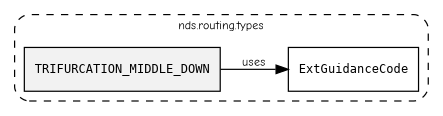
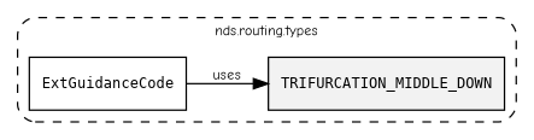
  digraph {
    fontsize=10
    rankdir=LR
    fontname="Comic Neue"
    node [fontsize=10 shape=box fontname="Comic Neue"]
    n1 [fillcolor="#0000000D" label=<<font face="monospace"><table align="center" border="0" cellspacing="0" cellpadding="0"><tr><td href="../../../content/packages/nds.routing.types.html#Constant-TRIFURCATION_MIDDLE_DOWN" title="Constant defined in nds.routing.types">TRIFURCATION_MIDDLE_DOWN</td></tr></table></font>> style=filled]
    n2 [label=<<font face="monospace"><table align="center" border="0" cellspacing="0" cellpadding="0"><tr><td href="../../../content/packages/nds.routing.types.html#Subtype-ExtGuidanceCode" title="Subtype defined in nds.routing.types">ExtGuidanceCode</td></tr></table></font>>]
    subgraph cluster_1 {
      label="nds.routing.types"
      style="dashed, rounded"
      n1
      n2
    }
-   n1 -> n2 [fontsize=10 label=uses fontname="Comic Neue"]
+   n2 -> n1 [fontsize=10 label=uses fontname="Comic Neue"]
  }
